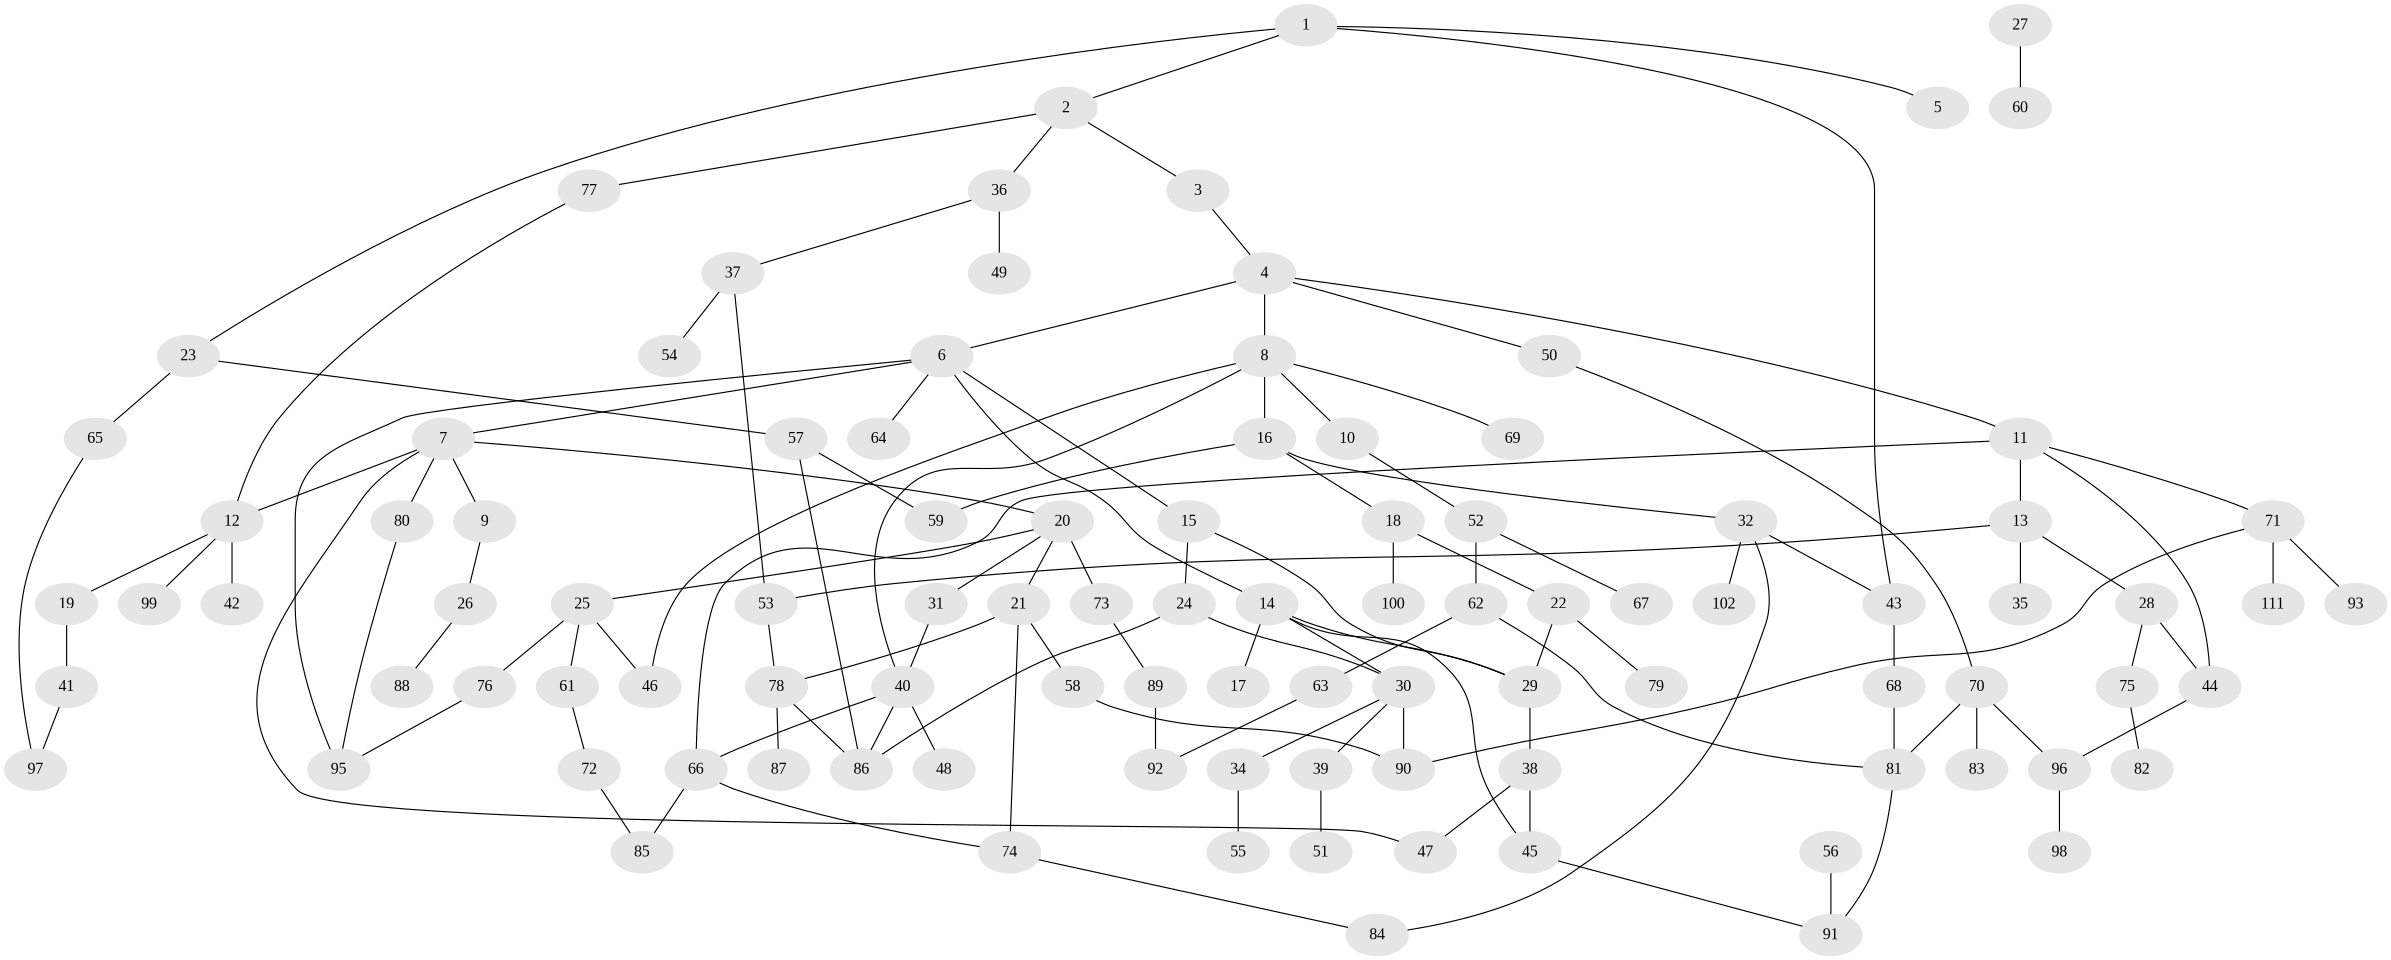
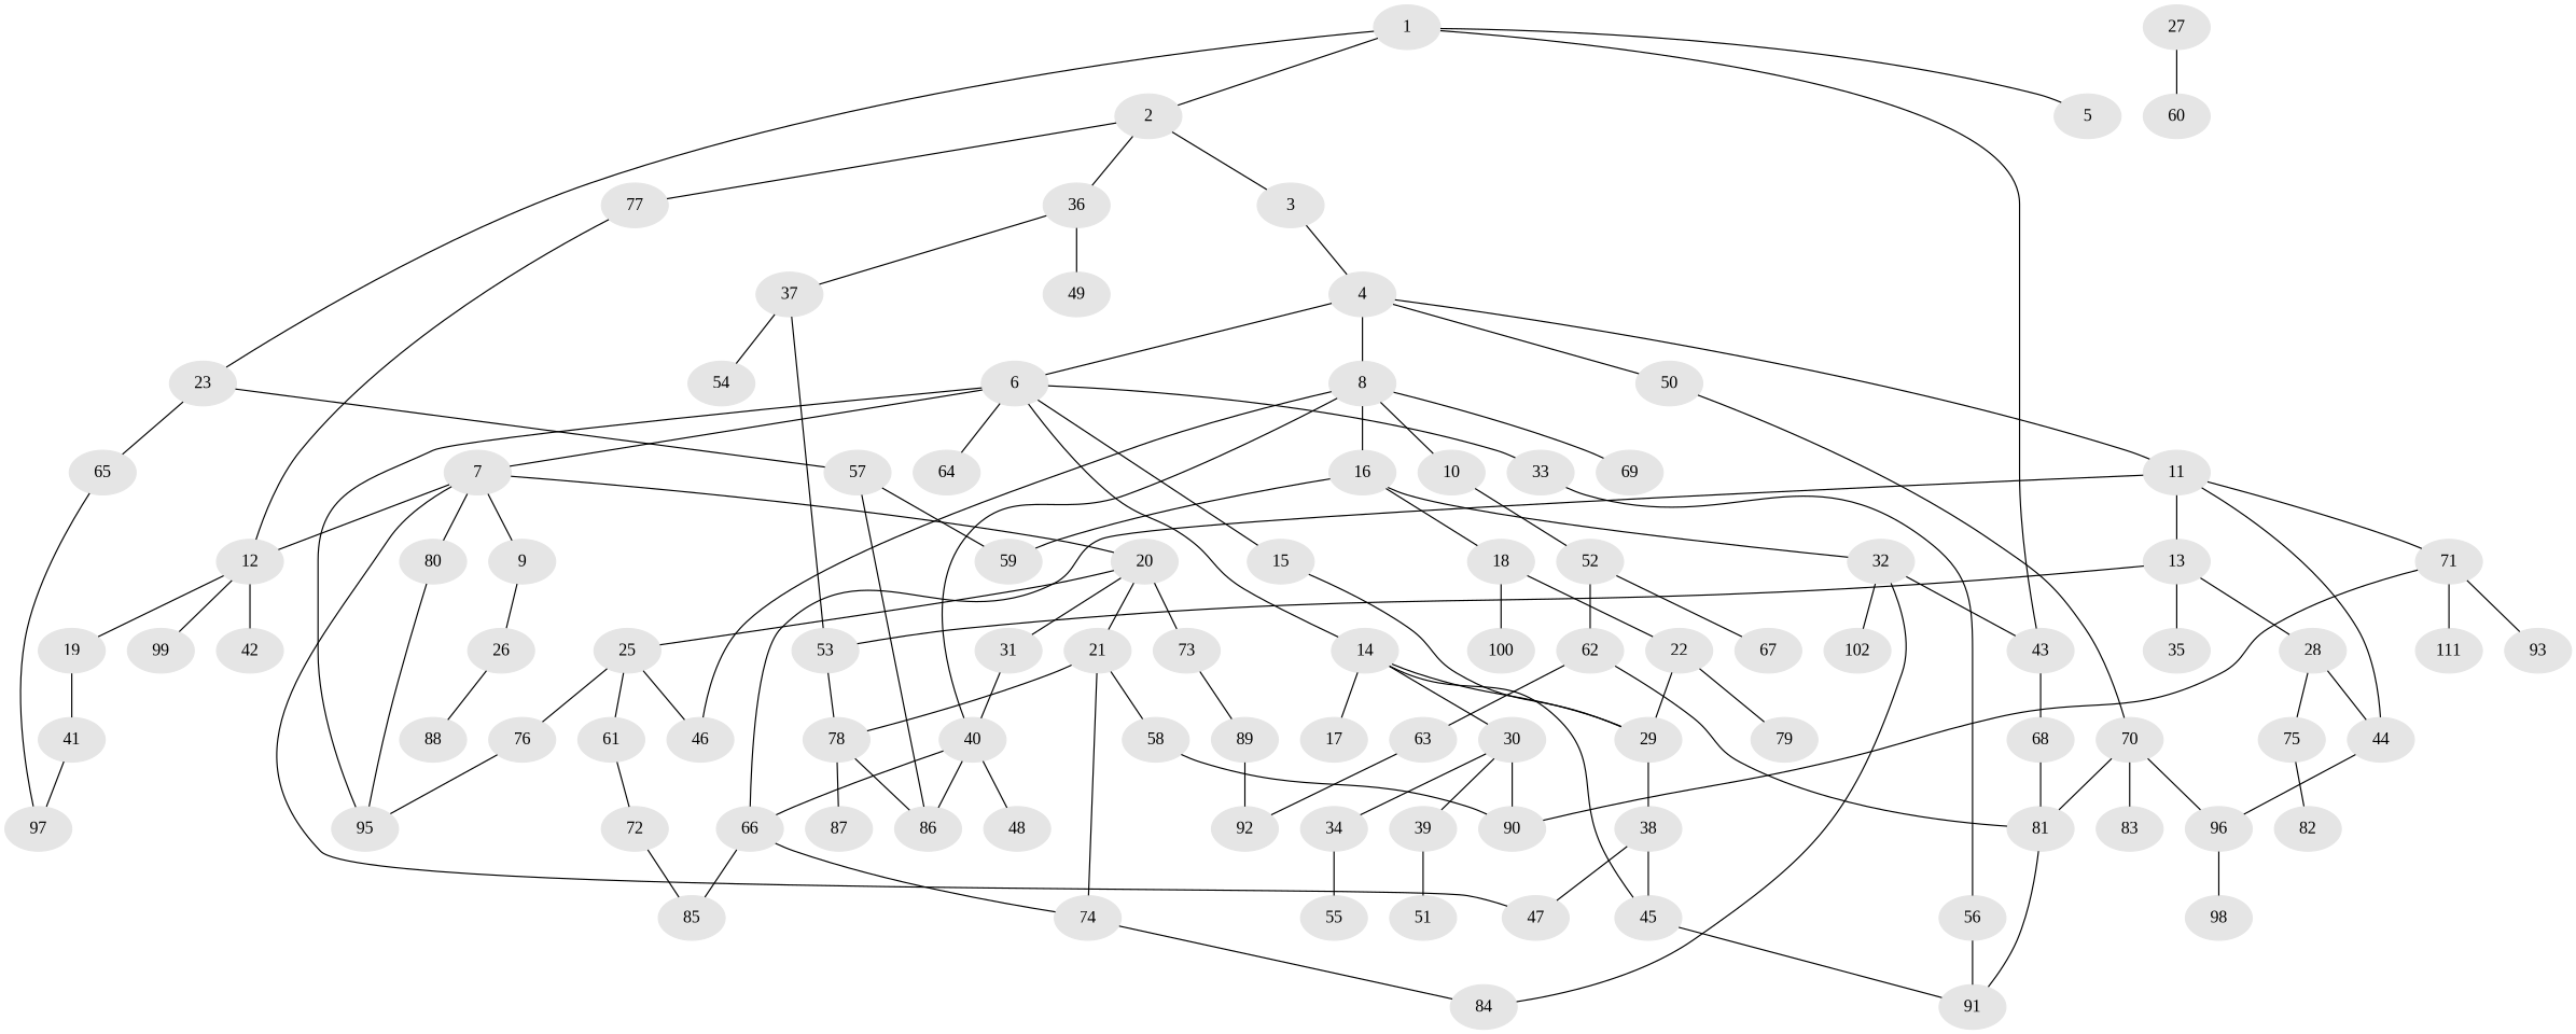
  graph {
    fontname="Liberation Serif"
    node [color=gray90 fontname="Liberation Serif" style=filled]
    edge [fontname="Liberation Serif"]
    1
    2
    5
    23
    43
    3
    36
    77
    57
    65
    68
    4
    12
    19
    42
    99
    37
    49
    6
    8
    11
    50
    7
    14
    15
+   33
    64
    95
    10
    16
    40
    46
    69
    13
    44
    66
    71
    70
    9
    20
    47
    80
    17
    29
    30
    45
-   24
    56
    26
    21
    25
    31
    73
    52
    18
    32
    59
    86
    48
    88
    62
    67
    28
    35
    53
    96
    74
    85
    90
    93
    n71 [label=111]
    41
    75
    78
    38
    34
    39
    91
    22
    100
    84
    102
    79
    27
    60
    97
    58
    61
    76
    89
    87
    72
    82
    55
    51
    54
    81
    98
    83
    63
    92
    1 -- 2
    1 -- 5
    1 -- 23
    1 -- 43
    2 -- 3
    2 -- 36
    2 -- 77
    23 -- 57
    23 -- 65
    43 -- 68
    3 -- 4
    36 -- 37
    36 -- 49
    77 -- 12
    57 -- 59
    57 -- 86
    65 -- 97
    68 -- 81
    4 -- 6
    4 -- 8
    4 -- 11
    4 -- 50
    12 -- 19
    12 -- 42
    12 -- 99
    19 -- 41
    37 -- 53
    37 -- 54
    6 -- 7
    6 -- 14
    6 -- 15
+   6 -- 33
    6 -- 64
    6 -- 95
    8 -- 10
    8 -- 16
    8 -- 40
    8 -- 46
    8 -- 69
    11 -- 13
    11 -- 44
    11 -- 66
    11 -- 71
    50 -- 70
    7 -- 12
    7 -- 9
    7 -- 20
    7 -- 47
    7 -- 80
    14 -- 17
    14 -- 29
    14 -- 30
    14 -- 45
    15 -- 29
-   15 -- 24
+   33 -- 56
    10 -- 52
    16 -- 18
    16 -- 32
    16 -- 59
    40 -- 66
    40 -- 86
    40 -- 48
    13 -- 28
    13 -- 35
    13 -- 53
    44 -- 96
    66 -- 74
    66 -- 85
    71 -- 90
    71 -- 93
    71 -- n71
    70 -- 96
    70 -- 81
    70 -- 83
    9 -- 26
    20 -- 21
    20 -- 25
    20 -- 31
    20 -- 73
    80 -- 95
    29 -- 38
    30 -- 90
    30 -- 34
    30 -- 39
    45 -- 91
-   24 -- 30
-   24 -- 86
    56 -- 91
    26 -- 88
    21 -- 74
    21 -- 78
    21 -- 58
    25 -- 46
    25 -- 61
    25 -- 76
    31 -- 40
    73 -- 89
    52 -- 62
    52 -- 67
    18 -- 22
    18 -- 100
    32 -- 43
    32 -- 84
    32 -- 102
    62 -- 81
    62 -- 63
    28 -- 44
    28 -- 75
    53 -- 78
    96 -- 98
    74 -- 84
    41 -- 97
    75 -- 82
    78 -- 86
    78 -- 87
    38 -- 47
    38 -- 45
    34 -- 55
    39 -- 51
    22 -- 29
    22 -- 79
    27 -- 60
    58 -- 90
    61 -- 72
    76 -- 95
    89 -- 92
    72 -- 85
    81 -- 91
    63 -- 92
  }
